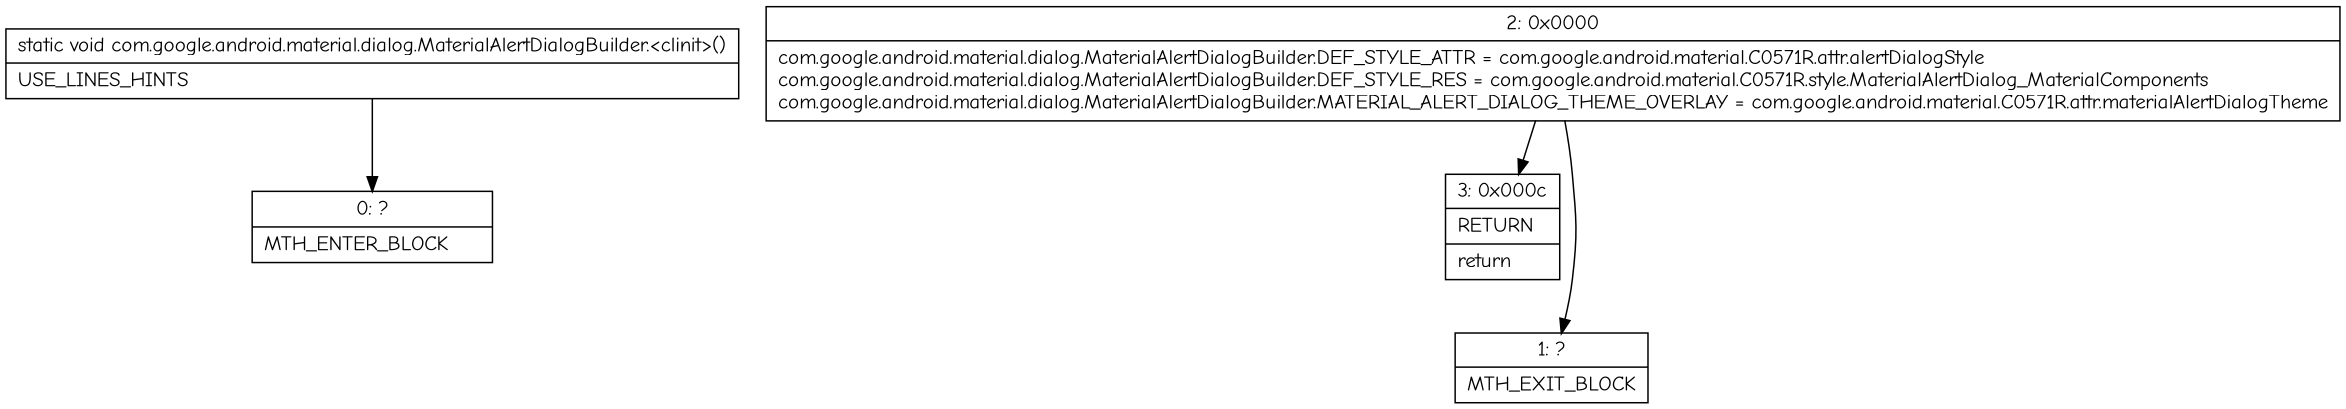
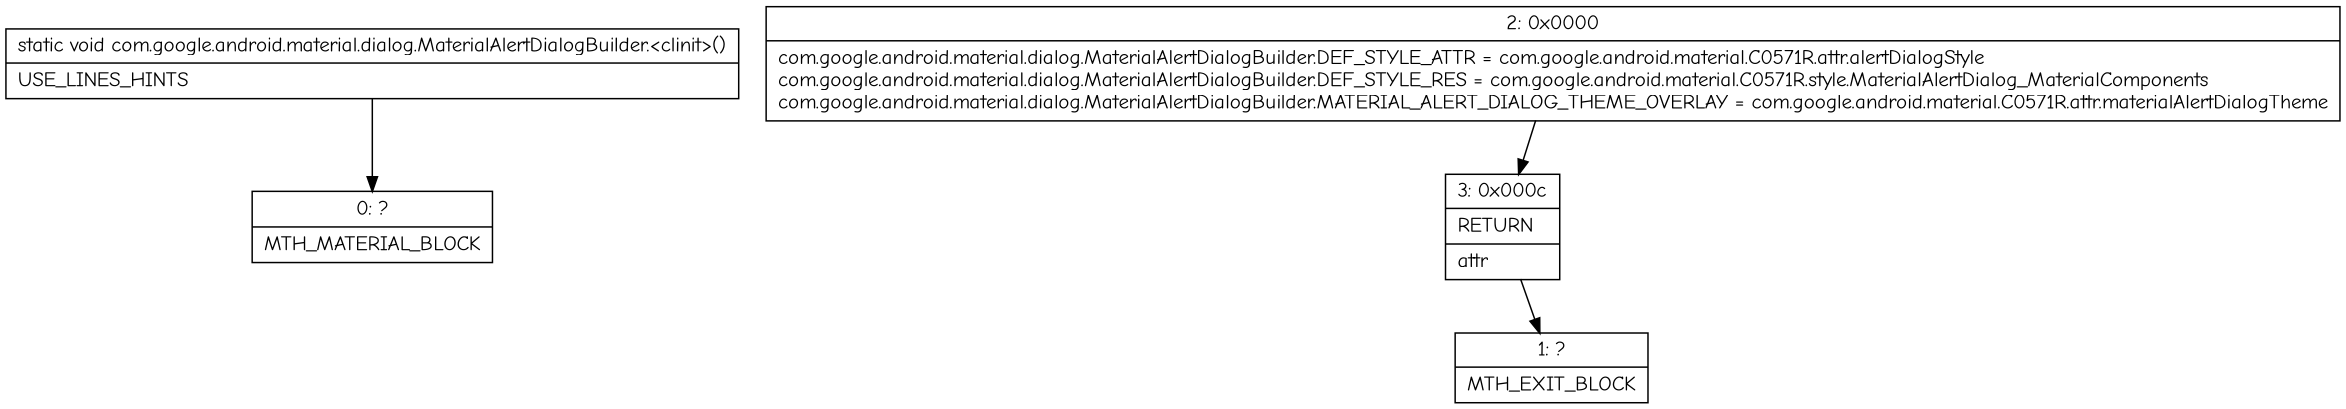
  digraph {
    fontname="Comic Neue"
    node [fontname="Comic Neue" shape=record]
    edge [fontname="Comic Neue"]
-   n1 [label="{0\:\ ?|MTH_ENTER_BLOCK\l}"]
+   n1 [label="{0\:\ ?|MTH_MATERIAL_BLOCK\l}"]
    n2 [label="{2\:\ 0x0000|com.google.android.material.dialog.MaterialAlertDialogBuilder.DEF_STYLE_ATTR = com.google.android.material.C0571R.attr.alertDialogStyle\lcom.google.android.material.dialog.MaterialAlertDialogBuilder.DEF_STYLE_RES = com.google.android.material.C0571R.style.MaterialAlertDialog_MaterialComponents\lcom.google.android.material.dialog.MaterialAlertDialogBuilder.MATERIAL_ALERT_DIALOG_THEME_OVERLAY = com.google.android.material.C0571R.attr.materialAlertDialogTheme\l}"]
-   n3 [label="{3\:\ 0x000c|RETURN\l|return\l}"]
+   n3 [label="{3\:\ 0x000c|RETURN\l|attr\l}"]
    n4 [label="{1\:\ ?|MTH_EXIT_BLOCK\l}"]
    n5 [label="{static void com.google.android.material.dialog.MaterialAlertDialogBuilder.\<clinit\>()  | USE_LINES_HINTS\l}"]
    n2 -> n3
-   n2 -> n4
+   n3 -> n4
    n5 -> n1
  }
